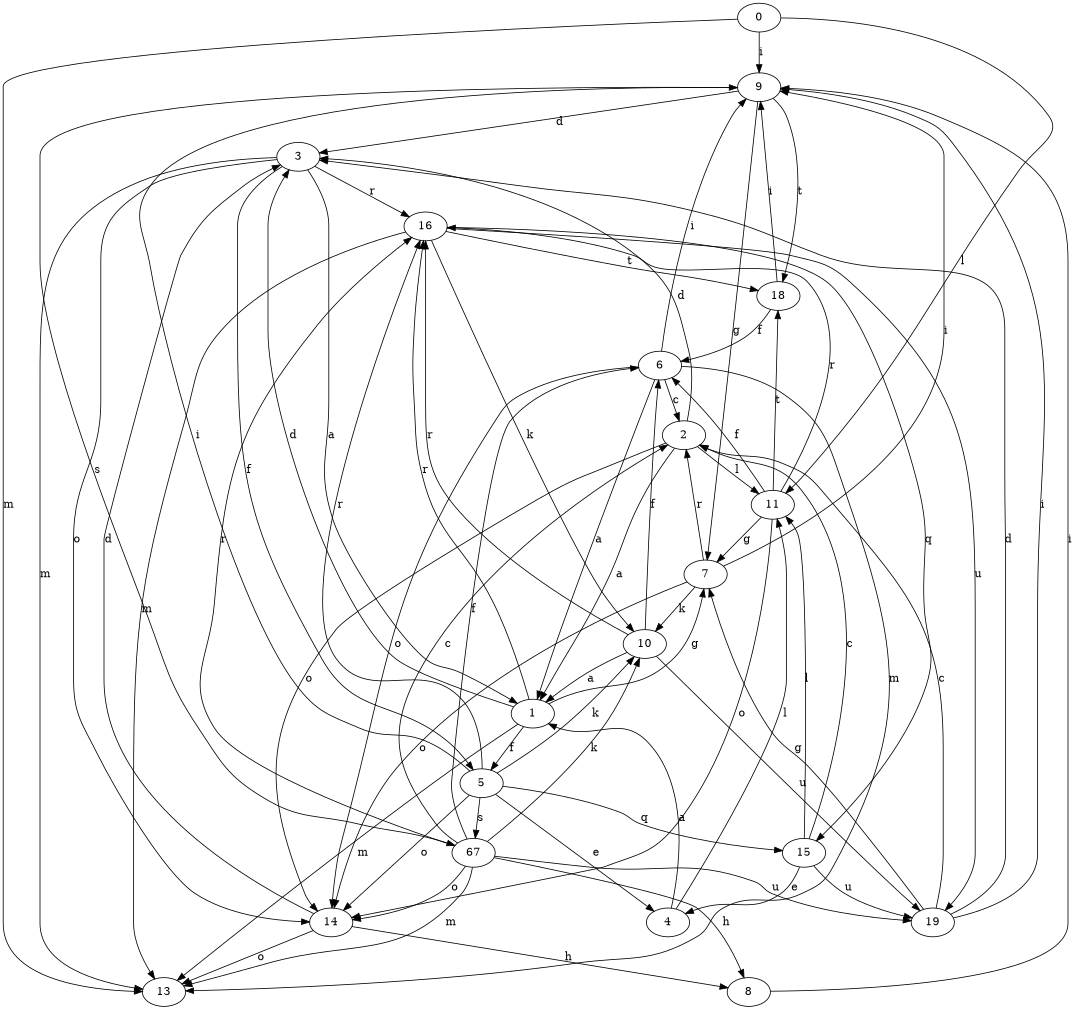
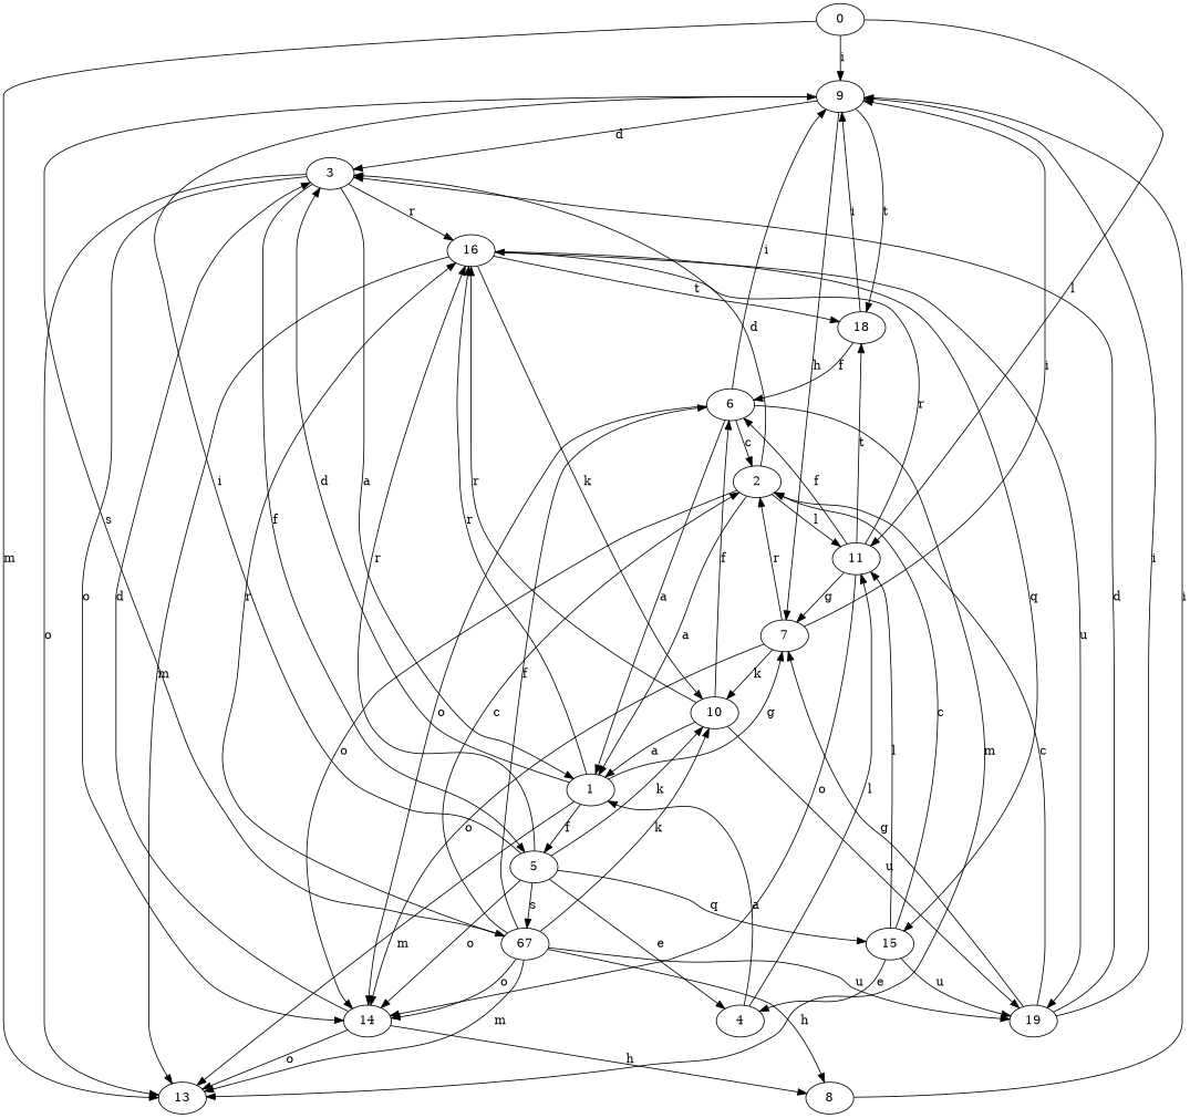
  strict digraph {
    0
    9
    11
    13
    3
    7
    n7 [label=67]
    18
    16
    14
    6
    1
    5
    4
    10
    15
    2
    19
    8
    0 -> 9 [label=i]
    0 -> 11 [label=l]
    0 -> 13 [label=m]
    9 -> 3 [label=d]
-   9 -> 7 [label=g]
+   9 -> 7 [label=h]
    9 -> n7 [label=s]
    9 -> 18 [label=t]
    11 -> 7 [label=g]
    11 -> 18 [label=t]
    11 -> 16 [label=r]
    11 -> 14 [label=o]
    11 -> 6 [label=f]
-   3 -> 13 [label=m]
+   3 -> 13 [label=o]
    3 -> 16 [label=r]
    3 -> 14 [label=o]
    3 -> 1 [label=a]
    3 -> 5 [label=f]
    7 -> 9 [label=i]
    7 -> 14 [label=o]
    7 -> 10 [label=k]
    7 -> 2 [label=r]
    n7 -> 13 [label=m]
    n7 -> 16 [label=r]
    n7 -> 14 [label=o]
    n7 -> 6 [label=f]
    n7 -> 10 [label=k]
    n7 -> 2 [label=c]
    n7 -> 19 [label=u]
    n7 -> 8 [label=h]
    18 -> 9 [label=i]
    18 -> 6 [label=f]
    16 -> 13 [label=m]
    16 -> 18 [label=t]
    16 -> 10 [label=k]
    16 -> 15 [label=q]
    16 -> 19 [label=u]
    14 -> 13 [label=o]
    14 -> 3 [label=d]
    14 -> 8 [label=h]
    6 -> 9 [label=i]
    6 -> 13 [label=m]
    6 -> 14 [label=o]
    6 -> 1 [label=a]
    6 -> 2 [label=c]
    1 -> 13 [label=m]
    1 -> 3 [label=d]
    1 -> 7 [label=g]
    1 -> 16 [label=r]
    1 -> 5 [label=f]
    5 -> 9 [label=i]
    5 -> n7 [label=s]
    5 -> 16 [label=r]
    5 -> 14 [label=o]
    5 -> 4 [label=e]
    5 -> 10 [label=k]
    5 -> 15 [label=q]
    4 -> 11 [label=l]
    4 -> 1 [label=a]
    10 -> 16 [label=r]
    10 -> 6 [label=f]
    10 -> 1 [label=a]
    10 -> 19 [label=u]
    15 -> 11 [label=l]
    15 -> 4 [label=e]
    15 -> 2 [label=c]
    15 -> 19 [label=u]
    2 -> 11 [label=l]
    2 -> 3 [label=d]
    2 -> 14 [label=o]
    2 -> 1 [label=a]
    19 -> 9 [label=i]
    19 -> 3 [label=d]
    19 -> 7 [label=g]
    19 -> 2 [label=c]
    8 -> 9 [label=i]
  }
